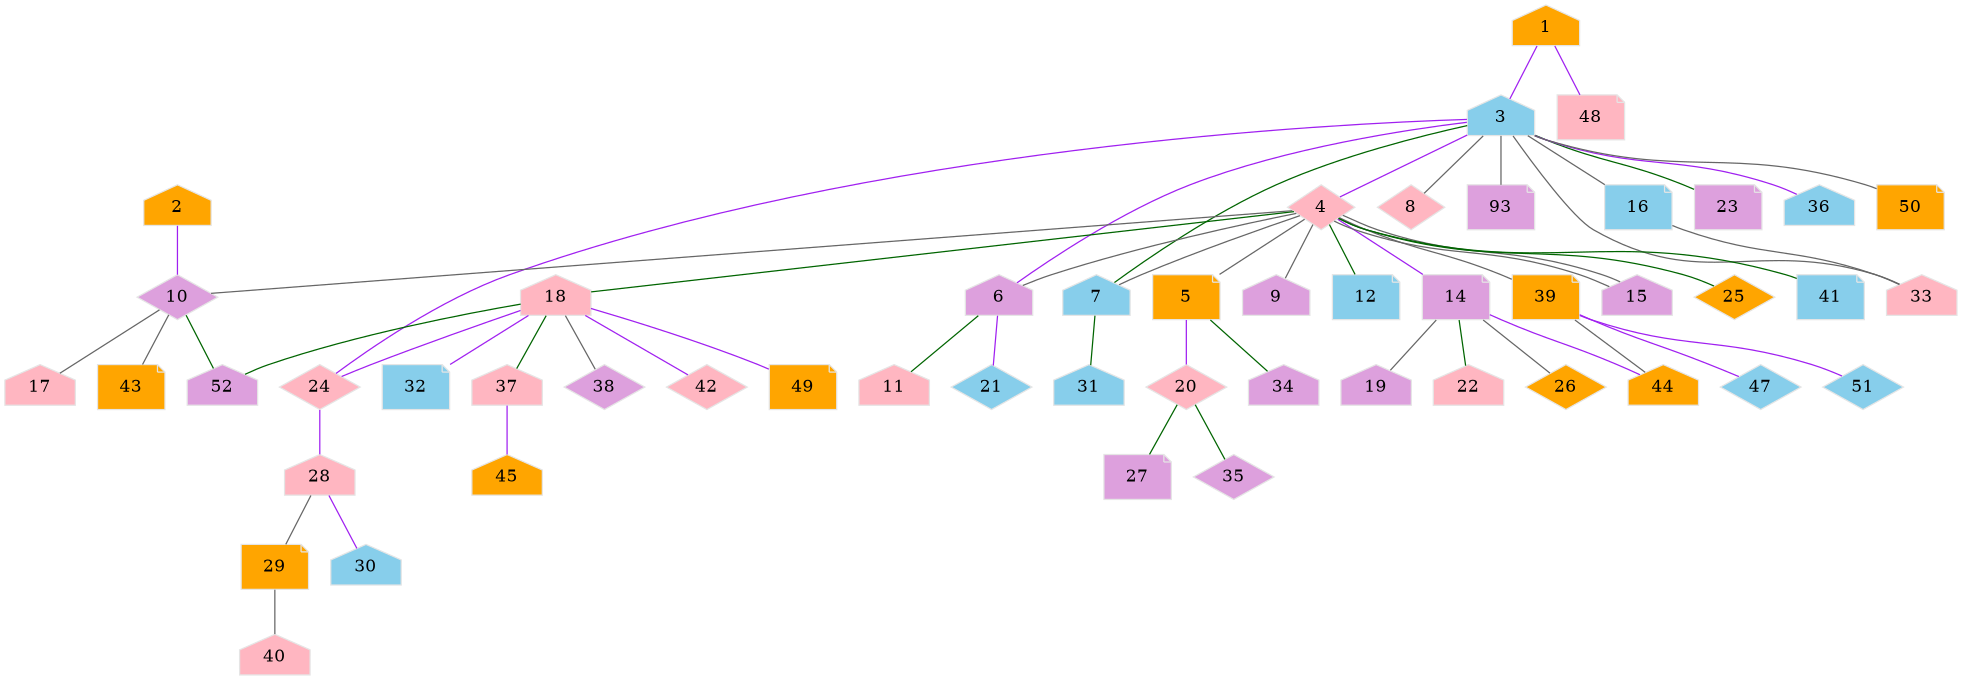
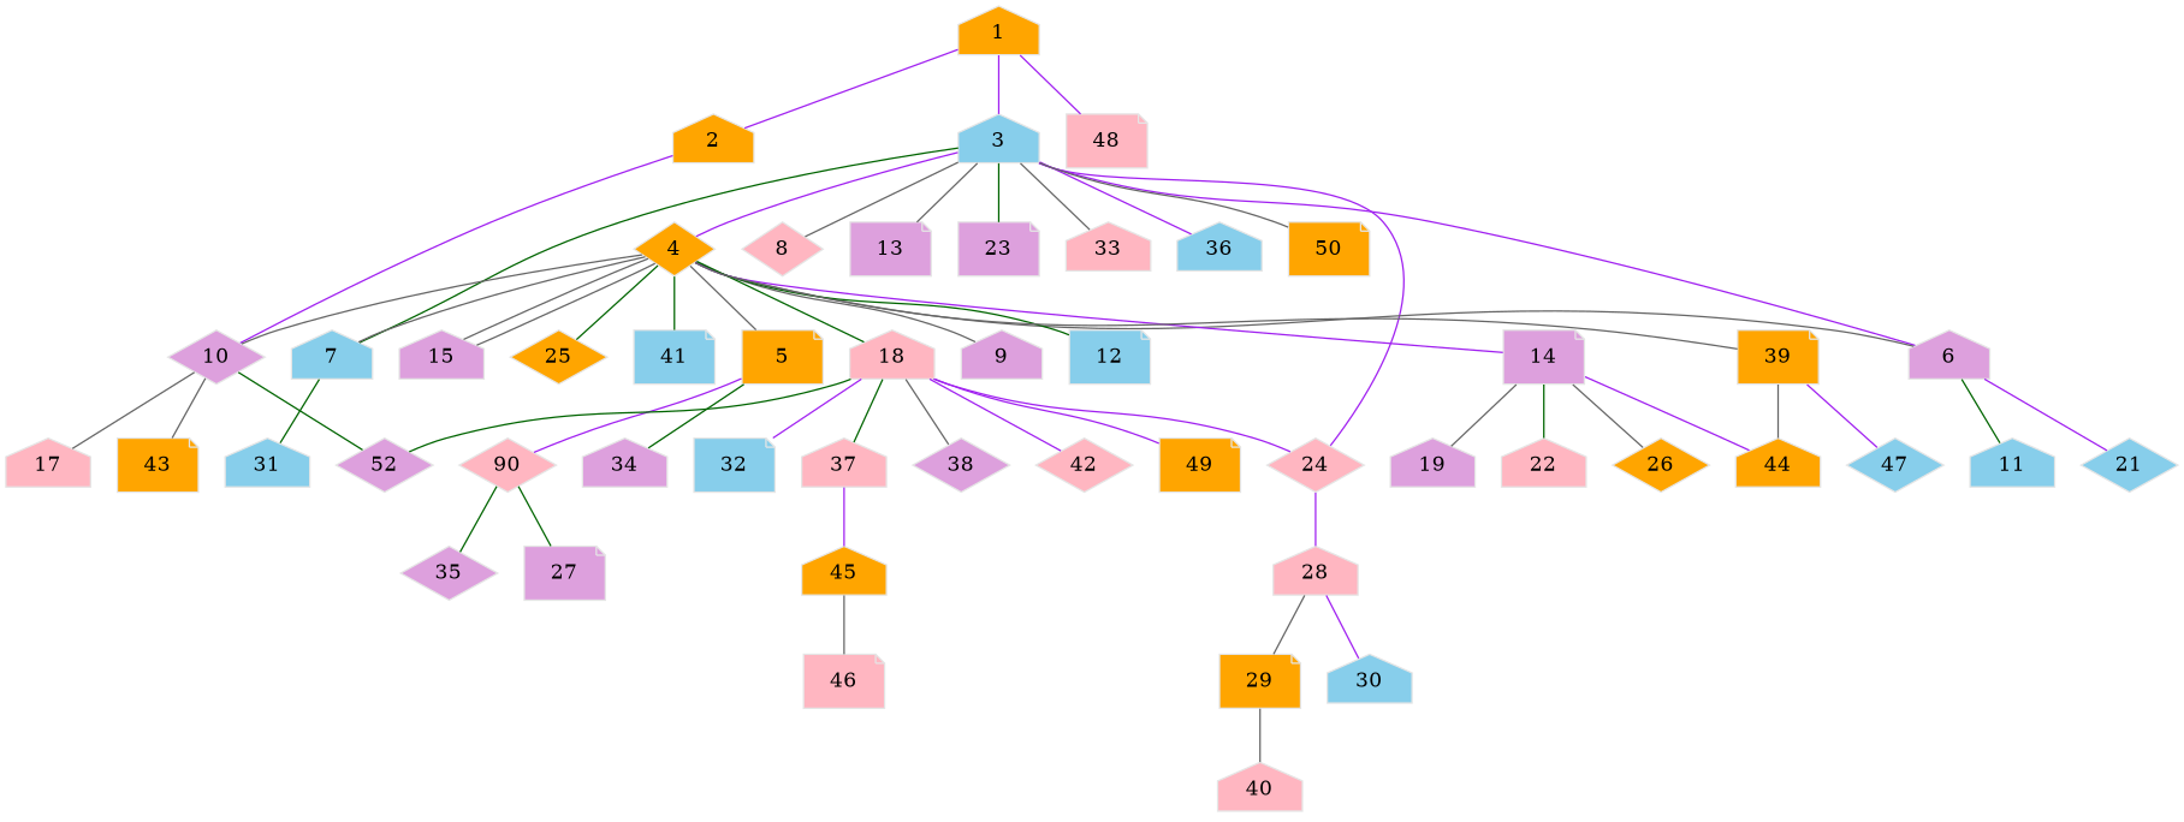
  graph {
    node [color=gray90 fillcolor=lightpink shape=house style=filled]
    edge [color=gray40]
    1 [fillcolor=orange]
    2 [fillcolor=orange]
    3 [fillcolor=skyblue]
    48 [shape=note]
    10 [fillcolor=plum shape=diamond]
-   4 [shape=diamond]
+   4 [fillcolor=orange shape=diamond]
    6 [fillcolor=plum]
    7 [fillcolor=skyblue]
    8 [shape=diamond]
-   13 [fillcolor=plum shape=note label=93]
-   16 [fillcolor=skyblue shape=note]
+   13 [fillcolor=plum shape=note]
    23 [fillcolor=plum shape=note]
    24 [shape=diamond]
    33
    36 [fillcolor=skyblue]
    50 [fillcolor=orange shape=note]
    17
    43 [fillcolor=orange shape=note]
-   52 [fillcolor=plum]
+   52 [fillcolor=plum shape=diamond]
    5 [fillcolor=orange shape=note]
    9 [fillcolor=plum]
    12 [fillcolor=skyblue shape=note]
    14 [fillcolor=plum shape=note]
    15 [fillcolor=plum]
    18
    25 [fillcolor=orange shape=diamond]
    39 [fillcolor=orange shape=note]
    41 [fillcolor=skyblue shape=note]
-   11
+   11 [fillcolor=skyblue]
    21 [fillcolor=skyblue shape=diamond]
    31 [fillcolor=skyblue]
    28
-   20 [shape=diamond]
+   20 [shape=diamond label=90]
    34 [fillcolor=plum]
    19 [fillcolor=plum]
    22
    26 [fillcolor=orange shape=diamond]
    44 [fillcolor=orange]
    32 [fillcolor=skyblue shape=note]
    37
    38 [fillcolor=plum shape=diamond]
    42 [shape=diamond]
    49 [fillcolor=orange shape=note]
    47 [fillcolor=skyblue shape=diamond]
-   51 [fillcolor=skyblue shape=diamond]
    27 [fillcolor=plum shape=note]
    35 [fillcolor=plum shape=diamond]
    45 [fillcolor=orange]
    29 [fillcolor=orange shape=note]
    30 [fillcolor=skyblue]
    40
+   46 [shape=note]
+   1 -- 2 [color=purple]
    1 -- 3 [color=purple]
    1 -- 48 [color=purple]
    2 -- 10 [color=purple]
    3 -- 4 [color=purple]
    3 -- 6 [color=purple]
    3 -- 7 [color=darkgreen]
    3 -- 8
    3 -- 13
-   3 -- 16
    3 -- 23 [color=darkgreen]
    3 -- 24 [color=purple]
    3 -- 33
    3 -- 36 [color=purple]
    3 -- 50
    10 -- 17
    10 -- 43
    10 -- 52 [color=darkgreen]
    4 -- 10
    4 -- 6
    4 -- 7
    4 -- 5
    4 -- 9
    4 -- 12 [color=darkgreen]
    4 -- 14 [color=purple]
    4 -- 15
    4 -- 15
    4 -- 18 [color=darkgreen]
    4 -- 25 [color=darkgreen]
    4 -- 39
    4 -- 41 [color=darkgreen]
    6 -- 11 [color=darkgreen]
    6 -- 21 [color=purple]
    7 -- 31 [color=darkgreen]
-   16 -- 33
    24 -- 28 [color=purple]
    5 -- 20 [color=purple]
    5 -- 34 [color=darkgreen]
    14 -- 19
    14 -- 22 [color=darkgreen]
    14 -- 26
    14 -- 44 [color=purple]
    18 -- 24 [color=purple]
    18 -- 52 [color=darkgreen]
    18 -- 32 [color=purple]
    18 -- 37 [color=darkgreen]
    18 -- 38
    18 -- 42 [color=purple]
    18 -- 49 [color=purple]
    39 -- 44
    39 -- 47 [color=purple]
-   39 -- 51 [color=purple]
    28 -- 29
    28 -- 30 [color=purple]
    20 -- 27 [color=darkgreen]
    20 -- 35 [color=darkgreen]
    37 -- 45 [color=purple]
+   45 -- 46
    29 -- 40
  }
